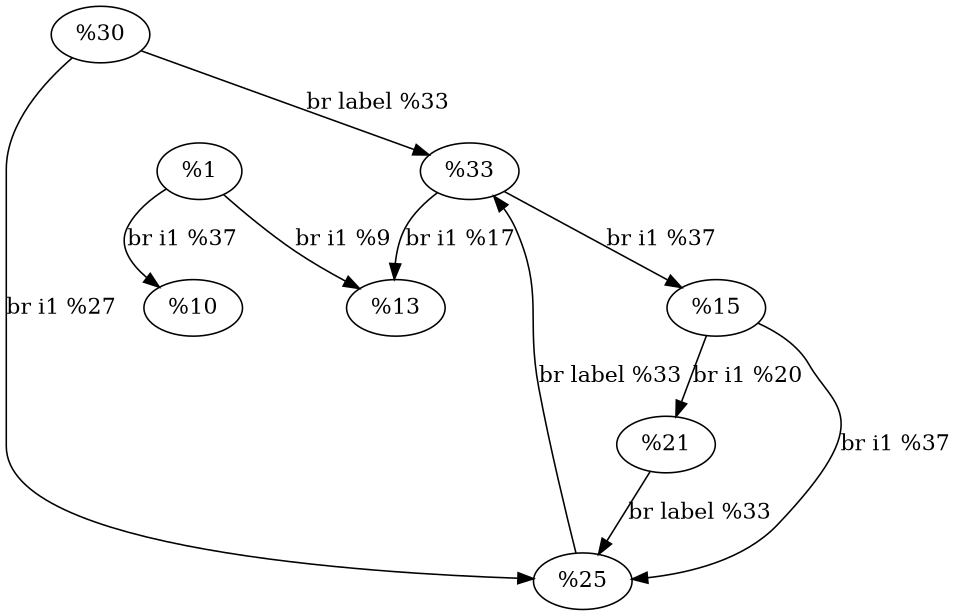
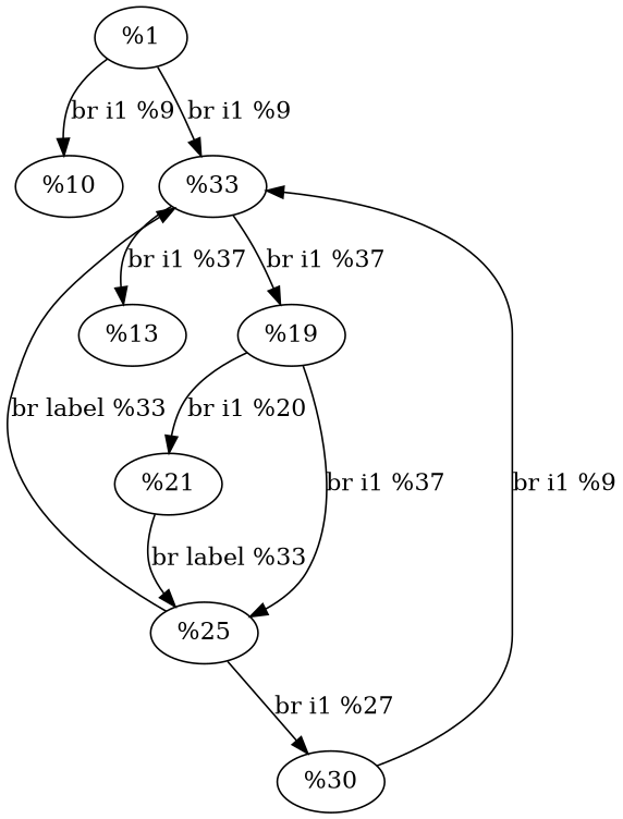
  digraph {
    rankdir=TB
    n1 [label="%1"]
    n2 [label="%10"]
    n3 [label="%13"]
-   n4 [label="%15"]
+   n4 [label="%19"]
    n5 [label="%21"]
    n6 [label="%25"]
    n7 [label="%33"]
    n8 [label="%30"]
-   n1 -> n2 [label="br i1 %37"]
-   n1 -> n3 [label="br i1 %9"]
+   n1 -> n2 [label="br i1 %9"]
+   n1 -> n7 [label="br i1 %9"]
    n4 -> n5 [label="br i1 %20"]
    n4 -> n6 [label="br i1 %37"]
    n5 -> n6 [label="br label %33"]
    n6 -> n7 [label="br label %33"]
-   n8 -> n6 [label="br i1 %27"]
-   n7 -> n3 [label="br i1 %17"]
+   n6 -> n8 [label="br i1 %27"]
+   n7 -> n3 [label="br i1 %37"]
    n7 -> n4 [label="br i1 %37"]
-   n8 -> n7 [label="br label %33"]
+   n8 -> n7 [label="br i1 %9"]
  }
